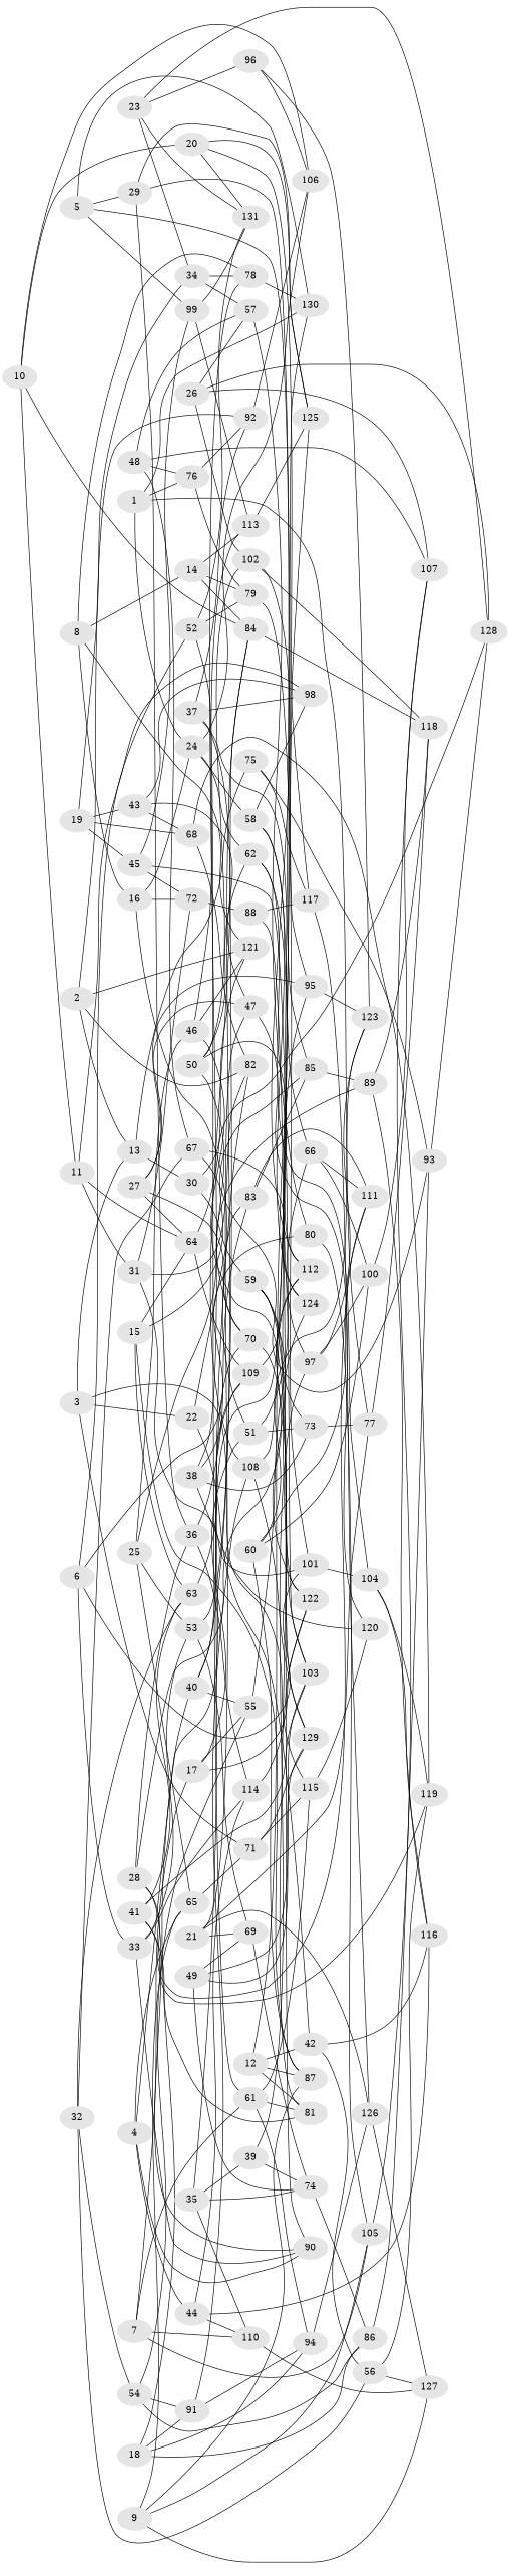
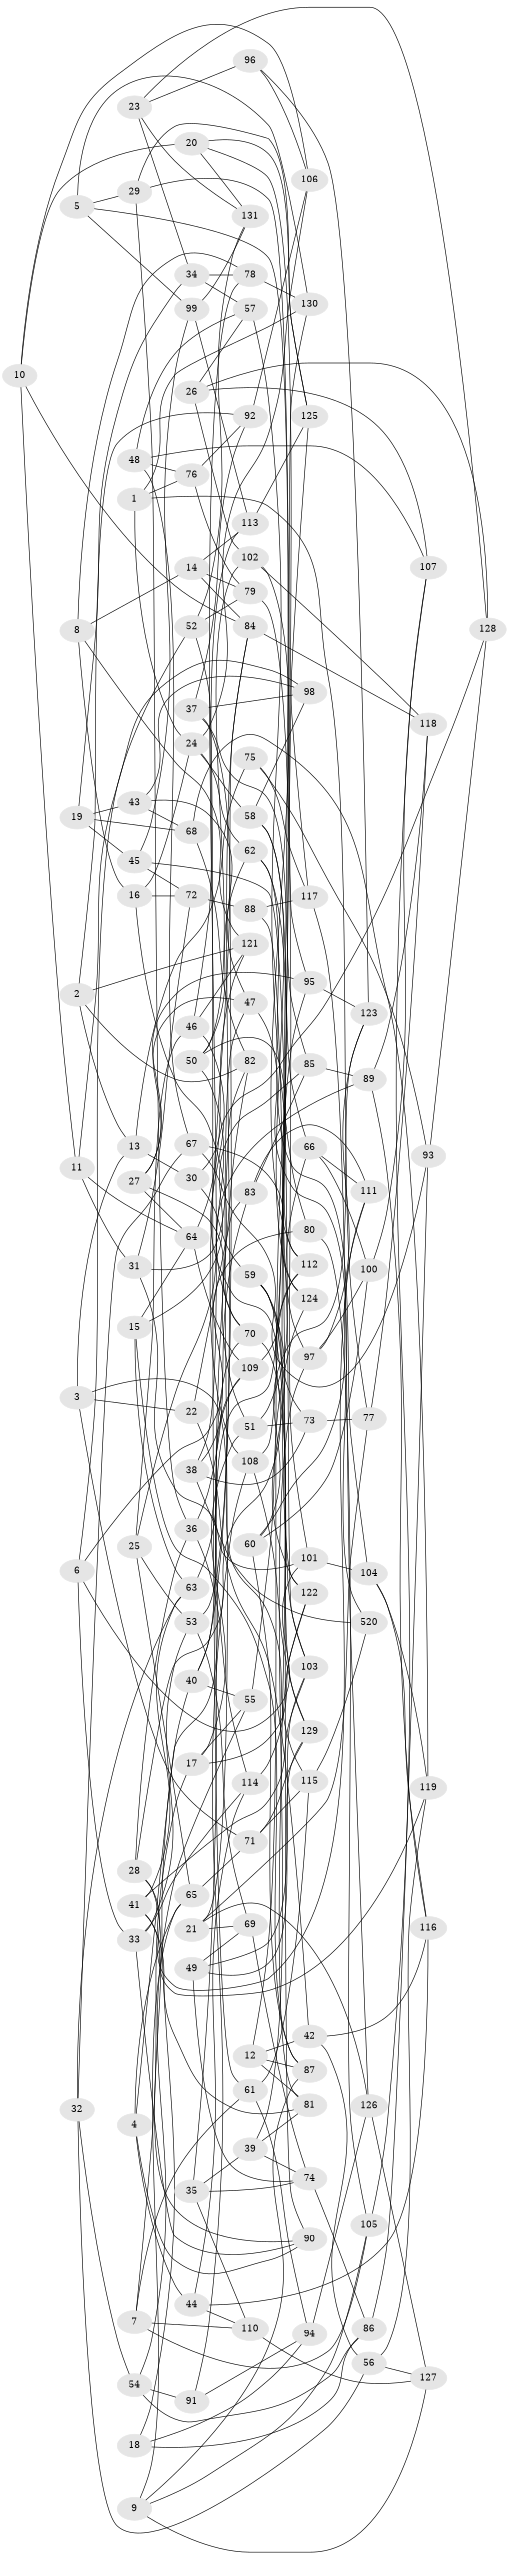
  graph {
    rankdir=LR
    node [color=gray90 style=filled]
    1
    24
    76
    77
    130
    106
    58
    62
    92
    79
    118
    2
    13
    82
    121
    30
    75
    3
    22
    71
    115
    42
    83
    129
-   120
+   120 [label=520]
    4
    44
    65
    90
    110
    114
    116
    5
    29
    99
    122
    95
    125
    36
    113
    131
    6
    33
    52
    80
    101
    53
    61
    105
    104
    7
    17
    51
    55
    94
    107
    127
    8
    14
    16
    78
    84
    72
    9
    87
    10
    11
    20
    31
    64
    98
    117
    109
    12
    81
    56
    123
    128
    59
    93
    15
    63
    85
    89
    73
    66
    88
    96
    124
    18
    40
    86
    91
    70
    108
    126
    19
    34
    43
    45
    68
    57
    47
    103
    119
    21
    69
    74
    111
    23
    97
    25
    46
    26
    102
    112
    27
    28
    32
    54
    67
    35
    39
    37
    38
    100
    41
    48
    49
    50
    60
    1 -- 24
    1 -- 76
    1 -- 77
    1 -- 130
    24 -- 106
    24 -- 58
    24 -- 62
    76 -- 92
    76 -- 79
    77 -- 118
    58 -- 98
    58 -- 66
    58 -- 124
    62 -- 104
    62 -- 97
    92 -- 106
    79 -- 101
    2 -- 92
    2 -- 13
    2 -- 82
    2 -- 121
    13 -- 30
    13 -- 75
    30 -- 128
    30 -- 59
    75 -- 117
    75 -- 93
    3 -- 13
    3 -- 22
    3 -- 71
    3 -- 115
    22 -- 42
    22 -- 83
    71 -- 115
    71 -- 129
    115 -- 120
    42 -- 116
    42 -- 56
    83 -- 85
    83 -- 111
    4 -- 130
    4 -- 44
    4 -- 65
    4 -- 90
    44 -- 110
    44 -- 114
    44 -- 116
    65 -- 71
    110 -- 127
    114 -- 122
    5 -- 130
    5 -- 29
    5 -- 99
    5 -- 122
    29 -- 95
    29 -- 125
    29 -- 36
    99 -- 113
    99 -- 131
    95 -- 123
    36 -- 83
    36 -- 114
    113 -- 125
    6 -- 33
    6 -- 52
    6 -- 80
    6 -- 101
    33 -- 90
    33 -- 114
    33 -- 53
    52 -- 79
    52 -- 131
    52 -- 61
    80 -- 105
    101 -- 104
    53 -- 84
    53 -- 69
    61 -- 115
    61 -- 94
    105 -- 107
    104 -- 116
    104 -- 119
    7 -- 110
    7 -- 61
    7 -- 105
    7 -- 17
    17 -- 122
    17 -- 51
    17 -- 55
    51 -- 73
    51 -- 66
    55 -- 124
    94 -- 126
    8 -- 121
    8 -- 14
    8 -- 16
    8 -- 78
    14 -- 79
    14 -- 113
    14 -- 84
    16 -- 24
    16 -- 51
    16 -- 72
    78 -- 130
    84 -- 118
    72 -- 88
    9 -- 65
    9 -- 105
    9 -- 127
    9 -- 87
    10 -- 106
    10 -- 84
    10 -- 11
    10 -- 20
    11 -- 31
    11 -- 64
    11 -- 98
    20 -- 125
    20 -- 131
    20 -- 117
    31 -- 82
    31 -- 101
    31 -- 72
    64 -- 121
    64 -- 109
    117 -- 126
    109 -- 112
    12 -- 42
    12 -- 95
    12 -- 87
    12 -- 81
    56 -- 127
    56 -- 119
    59 -- 122
    59 -- 73
    59 -- 103
    93 -- 128
    15 -- 87
    15 -- 64
    15 -- 63
    15 -- 85
    63 -- 109
    85 -- 89
    89 -- 118
    89 -- 116
    73 -- 77
    66 -- 111
    66 -- 100
    88 -- 90
    88 -- 117
    96 -- 106
    96 -- 123
    18 -- 94
    18 -- 40
    18 -- 86
-   18 -- 91
    40 -- 55
    40 -- 84
    40 -- 70
    86 -- 93
    91 -- 94
    91 -- 108
    70 -- 129
    108 -- 129
    108 -- 125
    126 -- 127
    19 -- 34
    19 -- 43
    19 -- 45
    19 -- 68
    34 -- 78
    34 -- 57
    43 -- 98
    43 -- 68
    43 -- 47
    45 -- 99
    45 -- 72
    45 -- 103
    68 -- 82
    68 -- 119
    57 -- 80
    47 -- 120
    21 -- 77
    21 -- 126
    21 -- 47
    21 -- 69
    69 -- 74
    74 -- 86
    23 -- 131
    23 -- 128
    23 -- 96
    23 -- 34
    97 -- 123
    97 -- 100
    25 -- 65
    25 -- 53
    25 -- 89
    25 -- 46
    46 -- 121
    46 -- 113
    46 -- 81
    26 -- 107
    26 -- 128
    26 -- 57
    26 -- 102
    102 -- 118
    102 -- 112
    27 -- 95
    27 -- 64
    27 -- 70
    27 -- 47
    28 -- 90
    28 -- 36
    28 -- 111
    28 -- 112
    32 -- 56
    32 -- 63
    32 -- 54
    32 -- 67
    54 -- 55
    54 -- 86
    54 -- 91
    67 -- 93
    67 -- 124
    35 -- 82
    35 -- 110
    35 -- 74
    35 -- 39
-   61 -- 81
+   39 -- 81
    39 -- 74
    39 -- 97
    37 -- 92
    37 -- 98
    37 -- 85
    37 -- 108
    38 -- 120
    38 -- 78
    38 -- 109
    38 -- 73
    100 -- 107
    41 -- 81
    41 -- 63
    41 -- 103
    41 -- 119
    48 -- 76
    48 -- 107
    48 -- 57
    48 -- 67
    49 -- 129
    49 -- 103
    49 -- 69
    49 -- 74
    50 -- 62
    50 -- 70
    50 -- 102
    50 -- 112
    60 -- 87
    60 -- 123
    60 -- 111
    60 -- 100
  }
